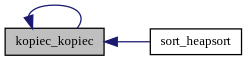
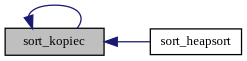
  digraph {
    rankdir=LR
    fontname="Liberation Serif"
    node [color=black fontname="Liberation Serif" fontsize=10 shape=record style=filled]
    edge [color=midnightblue dir=back fontname="Liberation Serif" fontsize=10 labelfontname=Helvetica labelfontsize=10 style=solid]
-   n1 [fillcolor=grey75 fontcolor=black height=0.2 label=kopiec_kopiec width=0.4]
+   n1 [fillcolor=grey75 fontcolor=black height=0.2 label=sort_kopiec width=0.4]
    n2 [fillcolor=white height=0.2 label=sort_heapsort width=0.4]
    n1 -> n1
    n1 -> n2
  }
